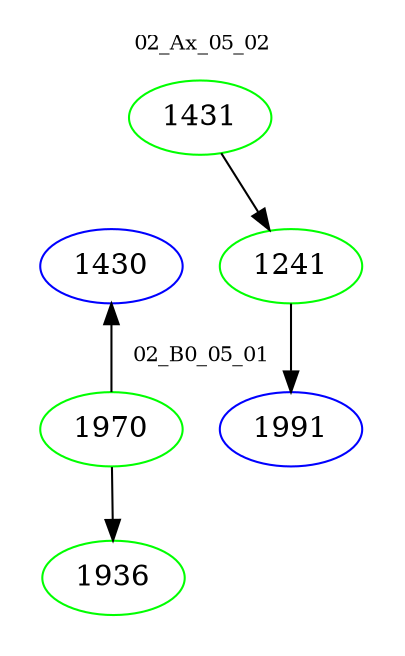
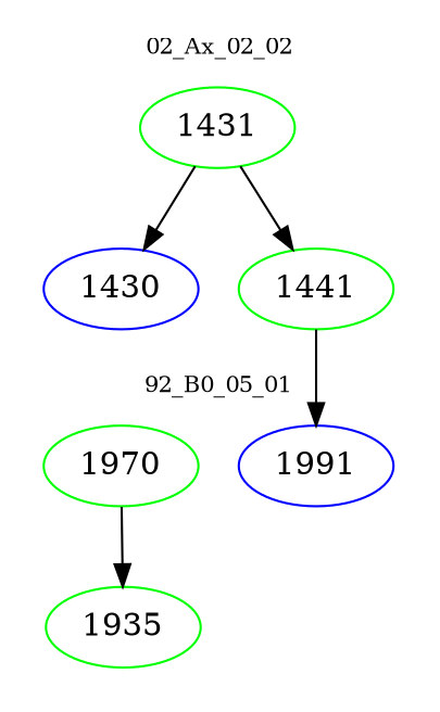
  digraph {
    node [color=green]
    edge [color=black]
    n1 [label=1431]
    n2 [color=blue label=1430]
-   n3 [label=1241]
+   n3 [label=1441]
    n4 [label=1970]
-   n5 [label=1936]
+   n5 [label=1935]
    n6 [color=blue label=1991]
    subgraph cluster_1 {
      color=white
      fontsize=10
-     label="02_Ax_05_02"
+     label="02_Ax_02_02"
      n1
      n2
      n3
    }
    subgraph cluster_2 {
      color=white
      fontsize=10
-     label="02_B0_05_01"
+     label="92_B0_05_01"
      n4
      n5
      n6
    }
-   n4 -> n2
+   n1 -> n2
    n1 -> n3
    n3 -> n6
    n4 -> n5
  }
